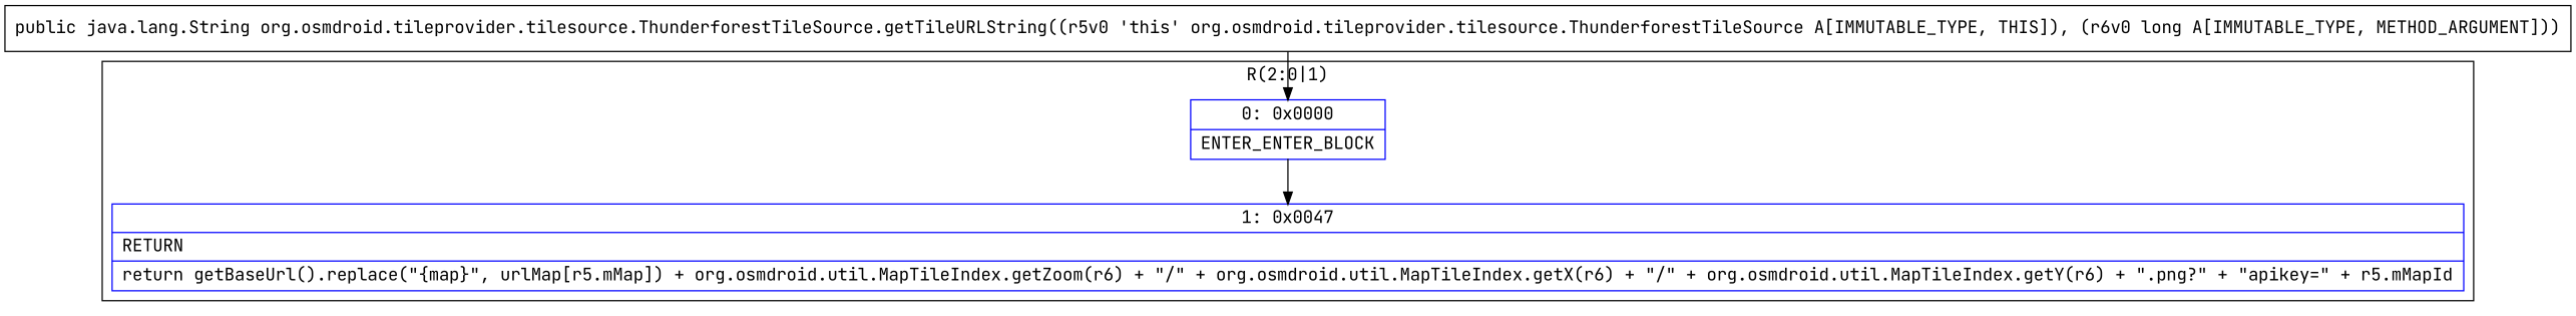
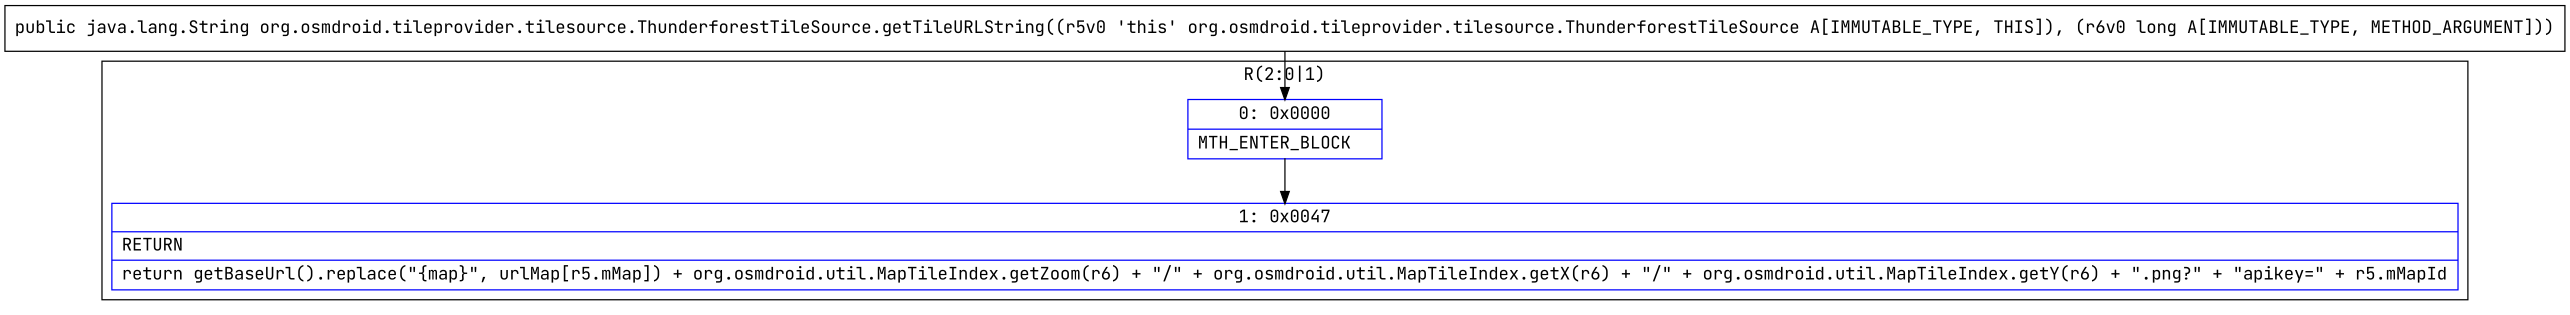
  digraph {
    fontname="JetBrains Mono"
    node [color=blue shape=record fontname="JetBrains Mono"]
    edge [fontname="JetBrains Mono"]
-   n1 [label="{0\:\ 0x0000|ENTER_ENTER_BLOCK\l}"]
+   n1 [label="{0\:\ 0x0000|MTH_ENTER_BLOCK\l}"]
    n2 [label="{1\:\ 0x0047|RETURN\l|return getBaseUrl().replace(\"\{map\}\", urlMap[r5.mMap]) + org.osmdroid.util.MapTileIndex.getZoom(r6) + \"\/\" + org.osmdroid.util.MapTileIndex.getX(r6) + \"\/\" + org.osmdroid.util.MapTileIndex.getY(r6) + \".png?\" + \"apikey=\" + r5.mMapId\l}"]
    n3 [label="{public java.lang.String org.osmdroid.tileprovider.tilesource.ThunderforestTileSource.getTileURLString((r5v0 'this' org.osmdroid.tileprovider.tilesource.ThunderforestTileSource A[IMMUTABLE_TYPE, THIS]), (r6v0 long A[IMMUTABLE_TYPE, METHOD_ARGUMENT])) }" color=""]
    subgraph cluster_1 {
      label="R(2:0|1)"
      n1
      n2
    }
    n1 -> n2
    n3 -> n1
  }
